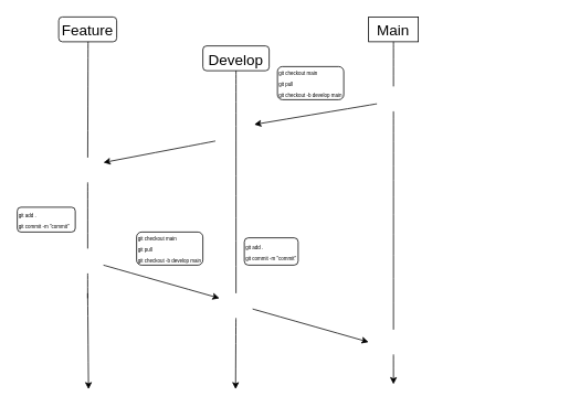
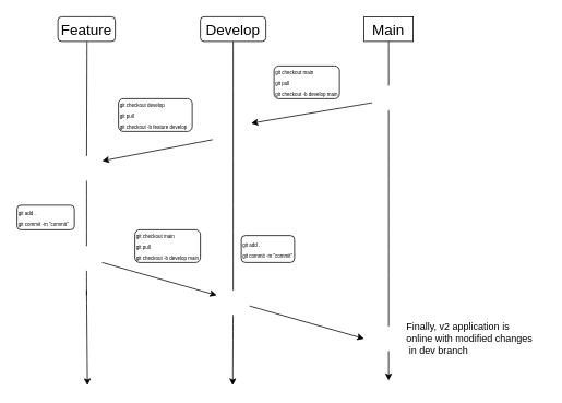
  <mxCell id="0" />
  <mxCell id="1" parent="0" />
  <mxCell id="2" value="" style="endArrow=classic;html=1;rounded=0;fontSize=24;curved=1;" parent="1" edge="1"><mxGeometry width="50" height="50" relative="1" as="geometry"><mxPoint x="454" y="125" as="sourcePoint" /><mxPoint x="306" y="150" as="targetPoint" /></mxGeometry></mxCell>
  <mxCell id="3" value="" style="endArrow=classic;html=1;rounded=0;fontSize=24;curved=1;startArrow=none;" parent="1" edge="1" source="13"><mxGeometry width="50" height="50" relative="1" as="geometry"><mxPoint x="283.5" y="50" as="sourcePoint" /><mxPoint x="283.5" y="470" as="targetPoint" /></mxGeometry></mxCell>
+ <mxCell id="4" value="Finally, v2 application is&lt;br&gt;online with modified changes&lt;br&gt;&amp;nbsp;in dev branch" style="text;html=1;align=left;verticalAlign=middle;resizable=0;points=[];autosize=1;strokeColor=none;fillColor=none;" parent="1" vertex="1"><mxGeometry x="494" y="388" width="170" height="50" as="geometry" /></mxCell>
  <mxCell id="5" value="&lt;font style=&quot;font-size: 18px&quot;&gt;Main&lt;/font&gt;" style="whiteSpace=wrap;html=1;fontSize=24;rounded=0;" vertex="1" parent="1"><mxGeometry x="444" y="20" width="60" height="30" as="geometry" /></mxCell>
- <mxCell id="6" value="&lt;font style=&quot;font-size: 18px&quot;&gt;Develop&lt;/font&gt;" style="rounded=1;whiteSpace=wrap;html=1;fontSize=24;" vertex="1" parent="1"><mxGeometry x="244" y="55" width="80" height="30" as="geometry" /></mxCell>
+ <mxCell id="6" value="&lt;font style=&quot;font-size: 18px&quot;&gt;Develop&lt;/font&gt;" style="rounded=1;whiteSpace=wrap;html=1;fontSize=24;" vertex="1" parent="1"><mxGeometry x="244" y="20" width="80" height="30" as="geometry" /></mxCell>
  <mxCell id="7" value="" style="endArrow=classic;html=1;rounded=0;fontSize=24;curved=1;startArrow=none;exitX=0.5;exitY=1;exitDx=0;exitDy=0;" edge="1" parent="1" source="11"><mxGeometry width="50" height="50" relative="1" as="geometry"><mxPoint x="478" y="145" as="sourcePoint" /><mxPoint x="474" y="464" as="targetPoint" /></mxGeometry></mxCell>
  <mxCell id="8" value="&lt;font style=&quot;font-size: 18px&quot;&gt;Feature&lt;/font&gt;" style="rounded=1;whiteSpace=wrap;html=1;fontSize=24;" vertex="1" parent="1"><mxGeometry x="70" y="20" width="70" height="30" as="geometry" /></mxCell>
  <mxCell id="9" value="" style="shape=image;html=1;verticalAlign=top;verticalLabelPosition=bottom;labelBackgroundColor=#ffffff;imageAspect=0;aspect=fixed;image=https://cdn3.iconfinder.com/data/icons/developperss/PNG/Green%20Ball.png;imageBackground=none;imageBorder=none;sketch=0;" parent="1" vertex="1"><mxGeometry x="459" y="104" width="30" height="30" as="geometry" /></mxCell>
  <mxCell id="10" value="" style="endArrow=none;html=1;rounded=0;fontSize=24;curved=1;startArrow=none;exitX=0.5;exitY=1;exitDx=0;exitDy=0;" edge="1" parent="1" source="5" target="9"><mxGeometry width="50" height="50" relative="1" as="geometry"><mxPoint x="474" y="54" as="sourcePoint" /><mxPoint x="474" y="464" as="targetPoint" /></mxGeometry></mxCell>
  <mxCell id="11" value="" style="shape=image;html=1;verticalAlign=top;verticalLabelPosition=bottom;labelBackgroundColor=#ffffff;imageAspect=0;aspect=fixed;image=https://cdn3.iconfinder.com/data/icons/developperss/PNG/Green%20Ball.png" parent="1" vertex="1"><mxGeometry x="459" y="398" width="30" height="30" as="geometry" /></mxCell>
  <mxCell id="12" value="" style="endArrow=none;html=1;rounded=0;fontSize=24;curved=1;startArrow=none;exitX=0.5;exitY=1;exitDx=0;exitDy=0;" edge="1" parent="1" source="9" target="11"><mxGeometry width="50" height="50" relative="1" as="geometry"><mxPoint x="474" y="134" as="sourcePoint" /><mxPoint x="474" y="464" as="targetPoint" /></mxGeometry></mxCell>
  <mxCell id="13" value="" style="shape=image;html=1;verticalAlign=top;verticalLabelPosition=bottom;labelBackgroundColor=#ffffff;imageAspect=0;aspect=fixed;image=https://cdn3.iconfinder.com/data/icons/developperss/PNG/Green%20Ball.png" vertex="1" parent="1"><mxGeometry x="269" y="354" width="30" height="30" as="geometry" /></mxCell>
  <mxCell id="14" value="" style="endArrow=none;html=1;rounded=0;fontSize=24;curved=1;startArrow=none;exitX=0.5;exitY=1;exitDx=0;exitDy=0;" edge="1" parent="1" source="6" target="13"><mxGeometry width="50" height="50" relative="1" as="geometry"><mxPoint x="284" y="237" as="sourcePoint" /><mxPoint x="283.5" y="470" as="targetPoint" /></mxGeometry></mxCell>
  <mxCell id="15" value="" style="endArrow=classic;html=1;rounded=0;fontSize=24;curved=1;startArrow=none;exitX=0.5;exitY=1;exitDx=0;exitDy=0;" edge="1" parent="1"><mxGeometry width="50" height="50" relative="1" as="geometry"><mxPoint x="105" y="354" as="sourcePoint" /><mxPoint x="106" y="470" as="targetPoint" /></mxGeometry></mxCell>
  <mxCell id="16" value="" style="shape=image;html=1;verticalAlign=top;verticalLabelPosition=bottom;labelBackgroundColor=#ffffff;imageAspect=0;aspect=fixed;image=https://cdn3.iconfinder.com/data/icons/developperss/PNG/Green%20Ball.png" vertex="1" parent="1"><mxGeometry x="90" y="190" width="30" height="30" as="geometry" /></mxCell>
  <mxCell id="17" value="" style="endArrow=none;html=1;rounded=0;fontSize=24;curved=1;startArrow=none;exitX=0.5;exitY=1;exitDx=0;exitDy=0;" edge="1" parent="1" target="16"><mxGeometry width="50" height="50" relative="1" as="geometry"><mxPoint x="105.5" y="50" as="sourcePoint" /><mxPoint x="106" y="470" as="targetPoint" /></mxGeometry></mxCell>
  <mxCell id="18" value="" style="endArrow=classic;html=1;rounded=0;fontSize=24;curved=1;" edge="1" parent="1"><mxGeometry width="50" height="50" relative="1" as="geometry"><mxPoint x="259" y="170" as="sourcePoint" /><mxPoint x="124" y="196" as="targetPoint" /></mxGeometry></mxCell>
  <mxCell id="19" value="" style="endArrow=none;html=1;rounded=0;fontSize=24;curved=1;startArrow=none;exitX=0.5;exitY=1;exitDx=0;exitDy=0;" edge="1" parent="1" source="20"><mxGeometry width="50" height="50" relative="1" as="geometry"><mxPoint x="105" y="170" as="sourcePoint" /><mxPoint x="105" y="360" as="targetPoint" /></mxGeometry></mxCell>
  <mxCell id="20" value="" style="shape=image;html=1;verticalAlign=top;verticalLabelPosition=bottom;labelBackgroundColor=#ffffff;imageAspect=0;aspect=fixed;image=https://cdn3.iconfinder.com/data/icons/developperss/PNG/Green%20Ball.png" vertex="1" parent="1"><mxGeometry x="90" y="300" width="30" height="30" as="geometry" /></mxCell>
  <mxCell id="21" value="" style="endArrow=none;html=1;rounded=0;fontSize=24;curved=1;startArrow=none;exitX=0.5;exitY=1;exitDx=0;exitDy=0;" edge="1" parent="1" source="16" target="20"><mxGeometry width="50" height="50" relative="1" as="geometry"><mxPoint x="105" y="220" as="sourcePoint" /><mxPoint x="105" y="360" as="targetPoint" /></mxGeometry></mxCell>
  <mxCell id="22" value="" style="endArrow=classic;html=1;rounded=0;fontSize=24;curved=1;" edge="1" parent="1"><mxGeometry width="50" height="50" relative="1" as="geometry"><mxPoint x="124" y="320" as="sourcePoint" /><mxPoint x="264" y="360" as="targetPoint" /></mxGeometry></mxCell>
  <mxCell id="23" value="" style="endArrow=classic;html=1;rounded=0;fontSize=24;curved=1;" edge="1" parent="1"><mxGeometry width="50" height="50" relative="1" as="geometry"><mxPoint x="304" y="373" as="sourcePoint" /><mxPoint x="444" y="413" as="targetPoint" /></mxGeometry></mxCell>
  <mxCell id="24" value="&lt;font style=&quot;font-size: 6px&quot;&gt;&lt;span&gt;git checkout main&lt;/span&gt;&lt;br&gt;&lt;span&gt;git pull&lt;/span&gt;&lt;br&gt;&lt;span&gt;git checkout -b develop main&lt;/span&gt;&lt;/font&gt;" style="rounded=1;whiteSpace=wrap;html=1;fontSize=11;align=left;" vertex="1" parent="1"><mxGeometry x="334" y="80" width="80" height="40" as="geometry" /></mxCell>
+ <mxCell id="25" value="&lt;font style=&quot;font-size: 6px&quot;&gt;&lt;span&gt;git checkout develop&lt;/span&gt;&lt;br&gt;&lt;span&gt;git pull&lt;/span&gt;&lt;br&gt;&lt;span&gt;git checkout -b feature develop&lt;/span&gt;&lt;/font&gt;" style="rounded=1;whiteSpace=wrap;html=1;fontSize=11;align=left;" vertex="1" parent="1"><mxGeometry x="144" y="120" width="90" height="40" as="geometry" /></mxCell>
  <mxCell id="26" value="&lt;font style=&quot;font-size: 6px&quot;&gt;&lt;span&gt;git checkout main&lt;/span&gt;&lt;br&gt;&lt;span&gt;git pull&lt;/span&gt;&lt;br&gt;&lt;span&gt;git checkout -b develop main&lt;/span&gt;&lt;/font&gt;" style="rounded=1;whiteSpace=wrap;html=1;fontSize=11;align=left;" vertex="1" parent="1"><mxGeometry x="164" y="280" width="80" height="40" as="geometry" /></mxCell>
  <mxCell id="27" value="&lt;span style=&quot;font-size: 6px&quot;&gt;git add .&lt;br&gt;git commit -m &quot;commit&quot;&lt;br&gt;&lt;/span&gt;" style="rounded=1;whiteSpace=wrap;html=1;fontSize=11;align=left;" vertex="1" parent="1"><mxGeometry x="20" y="250" width="70" height="30" as="geometry" /></mxCell>
  <mxCell id="28" value="&lt;span style=&quot;font-size: 6px&quot;&gt;git add .&lt;br&gt;git commit -m &quot;commit&quot;&lt;br&gt;&lt;/span&gt;" style="rounded=1;whiteSpace=wrap;html=1;fontSize=11;align=left;" vertex="1" parent="1"><mxGeometry x="294" y="287" width="65" height="33" as="geometry" /></mxCell>
  <mxCell id="29" value="" style="shape=image;html=1;verticalAlign=top;verticalLabelPosition=bottom;labelBackgroundColor=#ffffff;imageAspect=0;aspect=fixed;image=https://cdn3.iconfinder.com/data/icons/developperss/PNG/Green%20Ball.png" parent="1" vertex="1"><mxGeometry x="269" y="140" width="30" height="30" as="geometry" /></mxCell>
